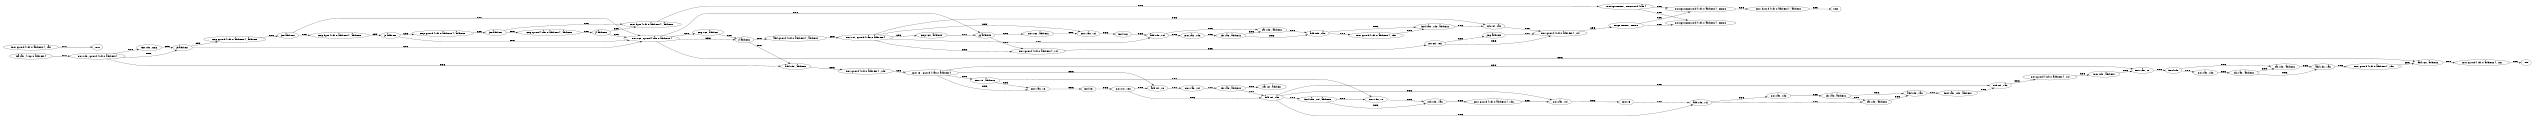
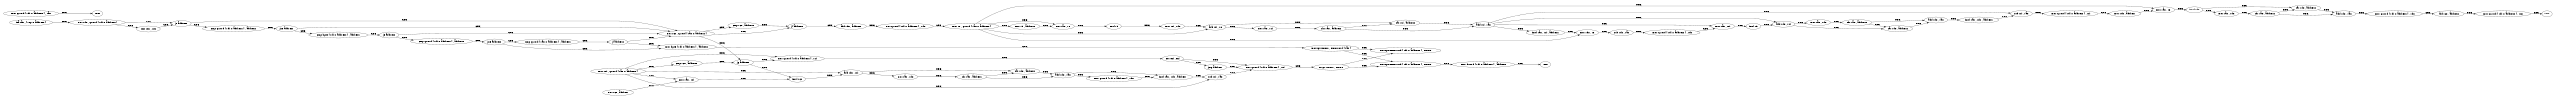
  digraph {
    rankdir=LR
    n1 [label="lea rax , [ rsp + address ]"]
    n2 [label="mov rdx , qword [ rdi + address ]"]
-   n3 [label="test rdx , cmp"]
+   n3 [label="test rdx , rdx"]
    n4 [label="je address"]
    n5 [label="add rdx , address"]
    n6 [label="mov rcx , qword [ rax + address ]"]
    n7 [label="cmp qword [ rdi + address ] , address"]
    n8 [label="mov qword [ rdi + address ] , rdx"]
    n9 [label="cmp rcx , address"]
    n10 [label="jl address"]
    n11 [label="jg address"]
    n12 [label="add rcx , address"]
    n13 [label="jne address"]
-   n14 [label="add qword [ rdi + address ] , address"]
    n15 [label="mov qword [ rdi + address ] , rsi"]
    n16 [label="mov rcx , address"]
    n17 [label="mov qword [ rdi + address ] , rcx"]
    n18 [label="cmp byte [ rdi + address ] , address"]
    n19 [label="mov rsi , qword [ rax + address ]"]
    n20 [label="cmp rcx , address"]
    n21 [label="mov rax , rsi"]
    n22 [label="add rdx , rsi"]
    n23 [label="sub rsi , rax"]
    n24 [label="mov r8 , qword [ rax + address ]"]
    n25 [label="je address"]
    n26 [label="cmp qword [ rdi + address ] , address"]
    n27 [label="xor esi , esi"]
    n28 [label="imul rcx"]
    n29 [label="mov rax , rdx"]
    n30 [label="sar rdx , address"]
    n31 [label="mov qword [ rdi + address ] , rsi"]
    n32 [label="jmp address"]
    n33 [label="mov r9 , address"]
    n34 [label="mov rax , r8"]
    n35 [label="add rsi , r8"]
    n36 [label="mov rdx , r8"]
    n37 [label="mov rax , r8"]
    n38 [label="imul r9"]
    n39 [label="mov rax , rsi"]
    n40 [label="sar rsi , address"]
    n41 [label="sub rdx , rax"]
    n42 [label="imul rdx"]
    n43 [label="mov rsi , rdx"]
    n44 [label="shr rax , address"]
    n45 [label="add rsi , rax"]
    n46 [label="imul rax , rsi , address"]
    n47 [label="mov rax , rsi"]
    n48 [label="add rdx , rsi"]
    n49 [label="sub rsi , rax"]
    n50 [label="imul r9"]
    n51 [label="mov rax , rdx"]
    n52 [label="sar rdx , address"]
    n53 [label="mov qword [ rdi + address ] , rsi"]
    n54 [label="mov qword [ rdi + address ] , rdx"]
    n55 [label="shr rax , address"]
    n56 [label="add rdx , rax"]
    n57 [label="imul rax , rdx , address"]
    n58 [label="mov rdx , address"]
    n59 [label="mov rax , rdx"]
    n60 [label="sar rdx , address"]
    n61 [label="shr rax , address"]
    n62 [label="add rdx , rax"]
    n63 [label="mov qword [ rdi + address ] , rdx"]
    n64 [label=retn]
    n65 [label="jne address"]
    n66 [label="mov byte [ rdi + address ] , address"]
    n67 [label="cmp qword [ rax + address ] , address"]
    n68 [label="shr rax , address"]
    n69 [label="add rdx , rax"]
    n70 [label="mov qword [ rdi + address ] , rdx"]
    n71 [label="imul rax , rdx , address"]
    n72 [label="xorps xmm0 , xmm0"]
    n73 [label="movups xmmword [ rdi + address ] , xmm0"]
    n74 [label="movups xmmword [ rdi + address ] , xmm0"]
    n75 [label="movups xmm0 , xmmword [ rax ]"]
    n76 [label="jl address"]
    n77 [label="mov dword [ rdi + address ] , address"]
    n78 [label=retn]
    n79 [label="mov qword [ rdi + address ] , rax"]
    n80 [label=retn]
    n1 -> n2 [label=CFG]
    n2 -> n3 [label=CFG]
    n2 -> n4 [label=DFG]
-   n2 -> n5 [label=DFG]
    n3 -> n4 [label=CFG]
    n4 -> n6 [label=CFG]
    n4 -> n7 [label=CFG]
    n5 -> n8 [label=DFG]
    n6 -> n9 [label=CFG]
    n6 -> n10 [label=DFG]
    n6 -> n11 [label=DFG]
-   n6 -> n12 [label=DFG]
    n7 -> n13 [label=CFG]
    n8 -> n24 [label=CFG]
    n9 -> n10 [label=CFG]
    n10 -> n5 [label=CFG]
-   n10 -> n14 [label=CFG]
    n11 -> n15 [label=CFG]
-   n11 -> n16 [label=CFG]
+   n11 -> n28 [label=CFG]
    n12 -> n17 [label=DFG]
    n13 -> n6 [label=CFG]
    n13 -> n18 [label=CFG]
-   n14 -> n19 [label=CFG]
    n15 -> n27 [label=CFG]
    n16 -> n21 [label=CFG]
    n17 -> n64 [label=CFG]
    n18 -> n25 [label=CFG]
    n19 -> n15 [label=DFG]
    n19 -> n20 [label=CFG]
    n19 -> n21 [label=DFG]
    n19 -> n22 [label=DFG]
    n19 -> n23 [label=DFG]
    n20 -> n11 [label=CFG]
    n21 -> n28 [label=DFG]
    n22 -> n29 [label=DFG]
    n22 -> n30 [label=DFG]
    n23 -> n31 [label=DFG]
    n24 -> n33 [label=CFG]
    n24 -> n34 [label=DFG]
    n24 -> n35 [label=DFG]
-   n33 -> n36 [label=DFG]
+   n24 -> n36 [label=DFG]
    n24 -> n37 [label=DFG]
    n25 -> n6 [label=CFG]
    n25 -> n26 [label=CFG]
    n26 -> n65 [label=CFG]
    n27 -> n31 [label=DFG]
    n27 -> n32 [label=CFG]
    n28 -> n22 [label=DFG]
    n29 -> n68 [label=DFG]
    n30 -> n69 [label=DFG]
    n31 -> n72 [label=CFG]
    n32 -> n31 [label=CFG]
    n33 -> n34 [label=CFG]
    n34 -> n38 [label=DFG]
    n35 -> n39 [label=DFG]
+   n35 -> n40 [label=DFG]
    n36 -> n41 [label=CFG]
    n37 -> n42 [label=DFG]
    n38 -> n43 [label=DFG]
    n39 -> n44 [label=DFG]
-   n43 -> n45 [label=DFG]
+   n40 -> n45 [label=DFG]
    n41 -> n54 [label=DFG]
    n42 -> n59 [label=DFG]
    n42 -> n60 [label=DFG]
    n43 -> n35 [label=DFG]
    n44 -> n40 [label=CFG]
    n44 -> n45 [label=DFG]
    n45 -> n46 [label=DFG]
    n45 -> n47 [label=DFG]
    n45 -> n48 [label=DFG]
    n45 -> n49 [label=DFG]
    n46 -> n36 [label=CFG]
-   n46 -> n41 [label=DFG]
    n47 -> n50 [label=DFG]
    n48 -> n51 [label=DFG]
    n48 -> n52 [label=DFG]
    n49 -> n53 [label=DFG]
    n50 -> n48 [label=DFG]
    n51 -> n55 [label=DFG]
    n52 -> n56 [label=DFG]
    n53 -> n58 [label=CFG]
    n54 -> n47 [label=CFG]
    n55 -> n52 [label=CFG]
    n55 -> n56 [label=DFG]
    n56 -> n57 [label=DFG]
    n57 -> n49 [label=DFG]
    n58 -> n37 [label=CFG]
    n59 -> n61 [label=DFG]
    n60 -> n62 [label=DFG]
    n61 -> n60 [label=CFG]
    n61 -> n62 [label=DFG]
    n62 -> n63 [label=DFG]
    n63 -> n12 [label=CFG]
    n65 -> n66 [label=CFG]
    n65 -> n67 [label=CFG]
    n66 -> n75 [label=CFG]
    n67 -> n76 [label=CFG]
    n68 -> n30 [label=CFG]
    n68 -> n69 [label=DFG]
    n69 -> n70 [label=DFG]
    n69 -> n71 [label=DFG]
    n70 -> n71 [label=CFG]
    n71 -> n23 [label=DFG]
    n72 -> n73 [label=DFG]
    n72 -> n74 [label=DFG]
    n73 -> n77 [label=CFG]
    n75 -> n73 [label=DFG]
    n75 -> n74 [label=DFG]
    n76 -> n6 [label=CFG]
    n76 -> n66 [label=CFG]
    n77 -> n78 [label=CFG]
    n79 -> n80 [label=CFG]
  }
